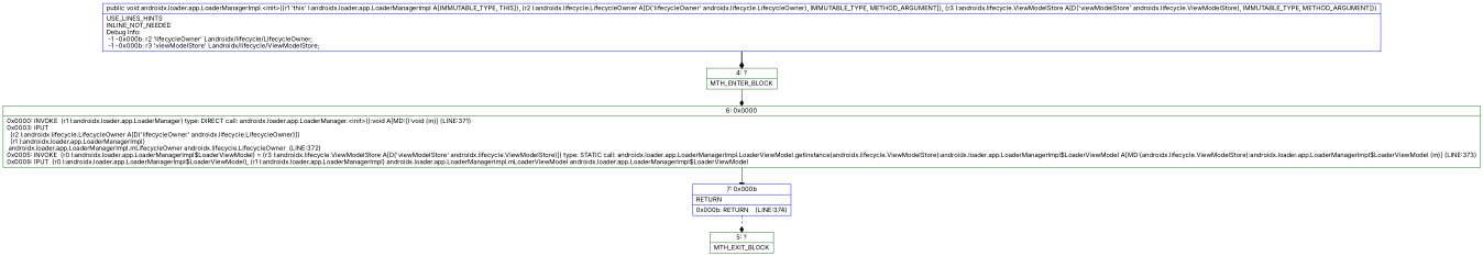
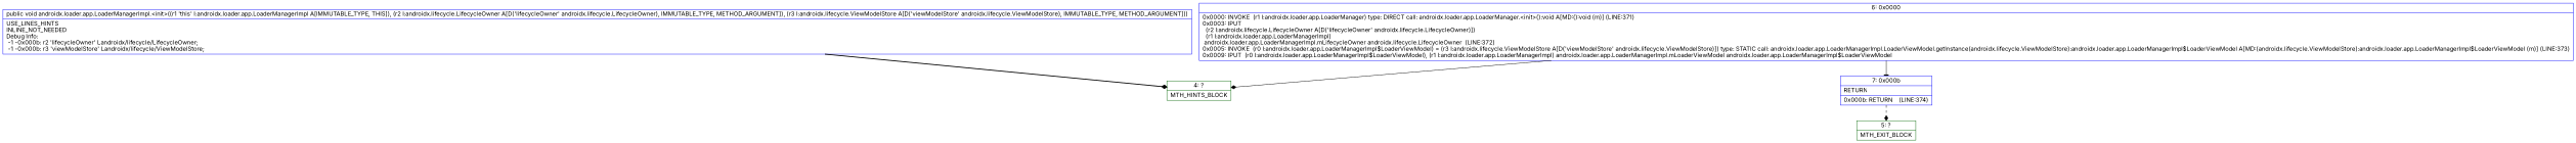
  digraph {
    fontname=Inter
    node [color=blue fontname=Inter shape=record]
    edge [arrowhead=diamond fontname=Inter style=solid]
-   n1 [color=darkgreen label="{4\:\ ?|MTH_ENTER_BLOCK\l}"]
-   n2 [color=darkgreen label="{6\:\ 0x0000|0x0000: INVOKE  (r1 I:androidx.loader.app.LoaderManager) type: DIRECT call: androidx.loader.app.LoaderManager.\<init\>():void A[MD:():void (m)] (LINE:371)\l0x0003: IPUT  \l  (r2 I:androidx.lifecycle.LifecycleOwner A[D('lifecycleOwner' androidx.lifecycle.LifecycleOwner)])\l  (r1 I:androidx.loader.app.LoaderManagerImpl)\l androidx.loader.app.LoaderManagerImpl.mLifecycleOwner androidx.lifecycle.LifecycleOwner  (LINE:372)\l0x0005: INVOKE  (r0 I:androidx.loader.app.LoaderManagerImpl$LoaderViewModel) = (r3 I:androidx.lifecycle.ViewModelStore A[D('viewModelStore' androidx.lifecycle.ViewModelStore)]) type: STATIC call: androidx.loader.app.LoaderManagerImpl.LoaderViewModel.getInstance(androidx.lifecycle.ViewModelStore):androidx.loader.app.LoaderManagerImpl$LoaderViewModel A[MD:(androidx.lifecycle.ViewModelStore):androidx.loader.app.LoaderManagerImpl$LoaderViewModel (m)] (LINE:373)\l0x0009: IPUT  (r0 I:androidx.loader.app.LoaderManagerImpl$LoaderViewModel), (r1 I:androidx.loader.app.LoaderManagerImpl) androidx.loader.app.LoaderManagerImpl.mLoaderViewModel androidx.loader.app.LoaderManagerImpl$LoaderViewModel \l}"]
+   n1 [color=darkgreen label="{4\:\ ?|MTH_HINTS_BLOCK\l}"]
+   n2 [label="{6\:\ 0x0000|0x0000: INVOKE  (r1 I:androidx.loader.app.LoaderManager) type: DIRECT call: androidx.loader.app.LoaderManager.\<init\>():void A[MD:():void (m)] (LINE:371)\l0x0003: IPUT  \l  (r2 I:androidx.lifecycle.LifecycleOwner A[D('lifecycleOwner' androidx.lifecycle.LifecycleOwner)])\l  (r1 I:androidx.loader.app.LoaderManagerImpl)\l androidx.loader.app.LoaderManagerImpl.mLifecycleOwner androidx.lifecycle.LifecycleOwner  (LINE:372)\l0x0005: INVOKE  (r0 I:androidx.loader.app.LoaderManagerImpl$LoaderViewModel) = (r3 I:androidx.lifecycle.ViewModelStore A[D('viewModelStore' androidx.lifecycle.ViewModelStore)]) type: STATIC call: androidx.loader.app.LoaderManagerImpl.LoaderViewModel.getInstance(androidx.lifecycle.ViewModelStore):androidx.loader.app.LoaderManagerImpl$LoaderViewModel A[MD:(androidx.lifecycle.ViewModelStore):androidx.loader.app.LoaderManagerImpl$LoaderViewModel (m)] (LINE:373)\l0x0009: IPUT  (r0 I:androidx.loader.app.LoaderManagerImpl$LoaderViewModel), (r1 I:androidx.loader.app.LoaderManagerImpl) androidx.loader.app.LoaderManagerImpl.mLoaderViewModel androidx.loader.app.LoaderManagerImpl$LoaderViewModel \l}"]
    n3 [label="{7\:\ 0x000b|RETURN\l|0x000b: RETURN    (LINE:374)\l}"]
    n4 [color=darkgreen label="{5\:\ ?|MTH_EXIT_BLOCK\l}"]
    n5 [label="{public void androidx.loader.app.LoaderManagerImpl.\<init\>((r1 'this' I:androidx.loader.app.LoaderManagerImpl A[IMMUTABLE_TYPE, THIS]), (r2 I:androidx.lifecycle.LifecycleOwner A[D('lifecycleOwner' androidx.lifecycle.LifecycleOwner), IMMUTABLE_TYPE, METHOD_ARGUMENT]), (r3 I:androidx.lifecycle.ViewModelStore A[D('viewModelStore' androidx.lifecycle.ViewModelStore), IMMUTABLE_TYPE, METHOD_ARGUMENT]))  | USE_LINES_HINTS\lINLINE_NOT_NEEDED\lDebug Info:\l  \-1 \-0x000b: r2 'lifecycleOwner' Landroidx\/lifecycle\/LifecycleOwner;\l  \-1 \-0x000b: r3 'viewModelStore' Landroidx\/lifecycle\/ViewModelStore;\l}"]
-   n1 -> n2
+   n2 -> n1
    n2 -> n3 [arrowhead=tee]
    n3 -> n4 [style=dashed]
    n5 -> n1 [style=bold]
  }
